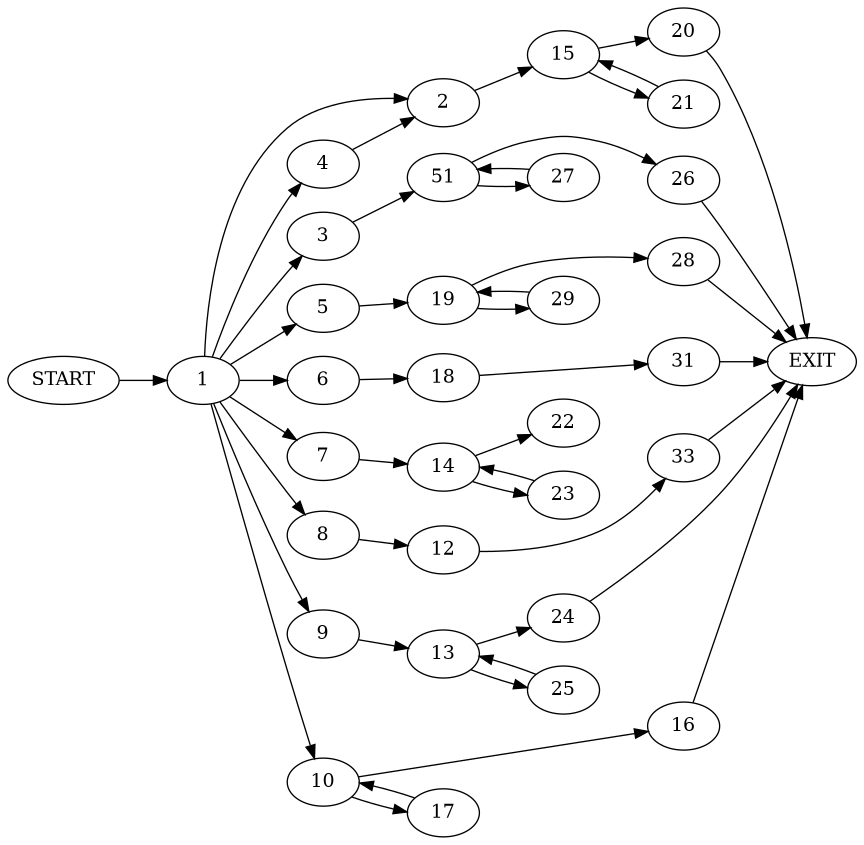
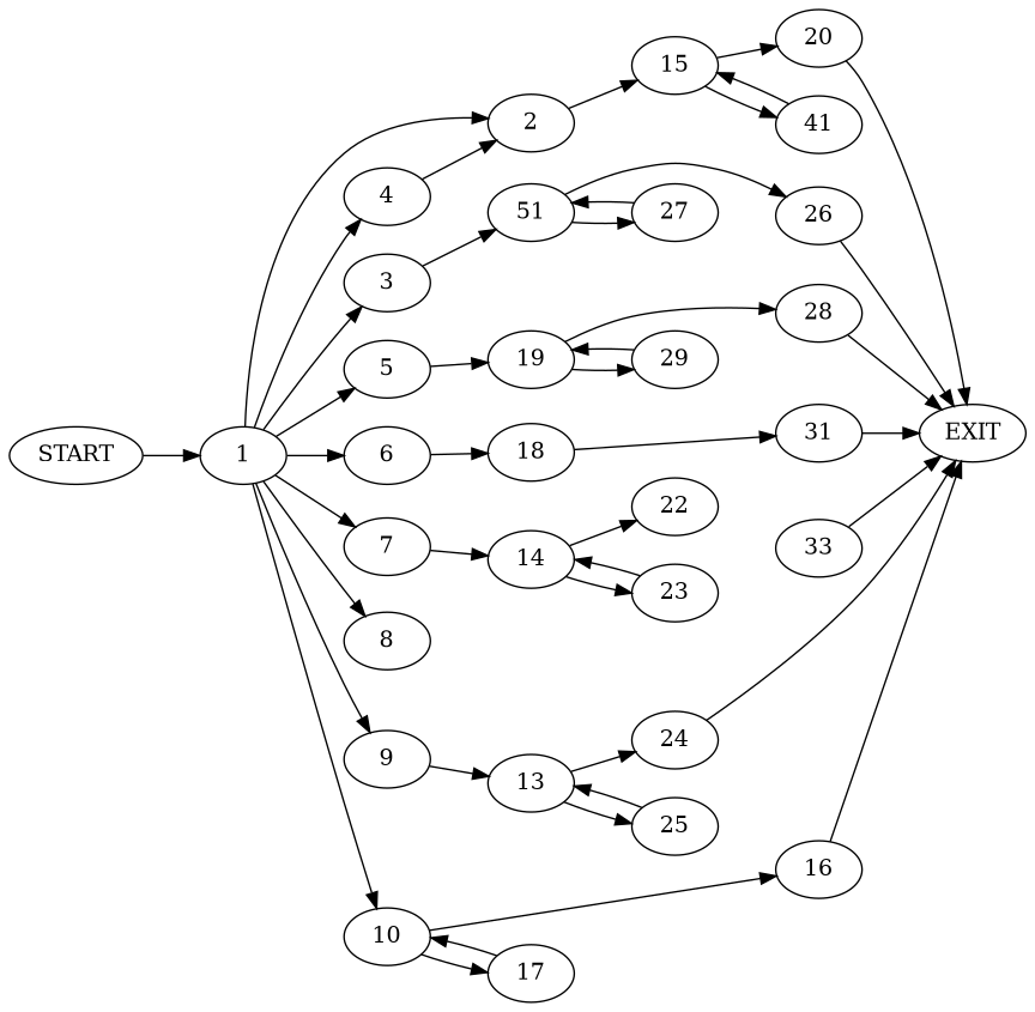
  digraph {
    rankdir=LR
    n1 [label=START]
    1
    2
    3
    4
    5
    6
    7
    8
    9
    10
    n12 [label=EXIT]
    15
    n14 [label=51]
    19
    18
    14
-   12
    13
    16
    17
    20
-   21
+   21 [label=41]
    26
    27
    28
    29
    31
    22
    23
    33
    24
    25
    n1 -> 1
    1 -> 2
    1 -> 3
    1 -> 4
    1 -> 5
    1 -> 6
    1 -> 7
    1 -> 8
    1 -> 9
    1 -> 10
    2 -> 15
    3 -> n14
    4 -> 2
    5 -> 19
    6 -> 18
    7 -> 14
-   8 -> 12
    9 -> 13
    10 -> 16
    10 -> 17
    15 -> 20
    15 -> 21
    n14 -> 26
    n14 -> 27
    19 -> 28
    19 -> 29
    18 -> 31
    14 -> 22
    14 -> 23
-   12 -> 33
    13 -> 24
    13 -> 25
    16 -> n12
    17 -> 10
    20 -> n12
    21 -> 15
    26 -> n12
    27 -> n14
    28 -> n12
    29 -> 19
    31 -> n12
    23 -> 14
    33 -> n12
    24 -> n12
    25 -> 13
  }
